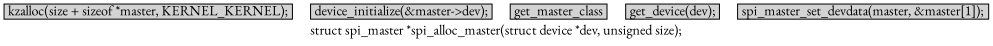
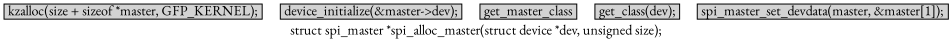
  digraph {
    label="struct spi_master *spi_alloc_master(struct device *dev, unsigned size);"
    fontname="EB Garamond"
    node [margin="0.05,0.005" shape=box style=filled fontname="EB Garamond"]
-   n1 [height=0.1 label="kzalloc(size + sizeof *master, KERNEL_KERNEL);" width=0.1]
+   n1 [height=0.1 label="kzalloc(size + sizeof *master, GFP_KERNEL);" width=0.1]
    n2 [height=0.1 label="device_initialize(&master->dev);" width=0.1]
    n3 [height=0.1 label=get_master_class width=0.1]
-   n4 [height=0.1 label="get_device(dev);" width=0.1]
+   n4 [height=0.1 label="get_class(dev);" width=0.1]
    n5 [height=0.1 label="spi_master_set_devdata(master, &master[1]);" width=0.1]
  }
